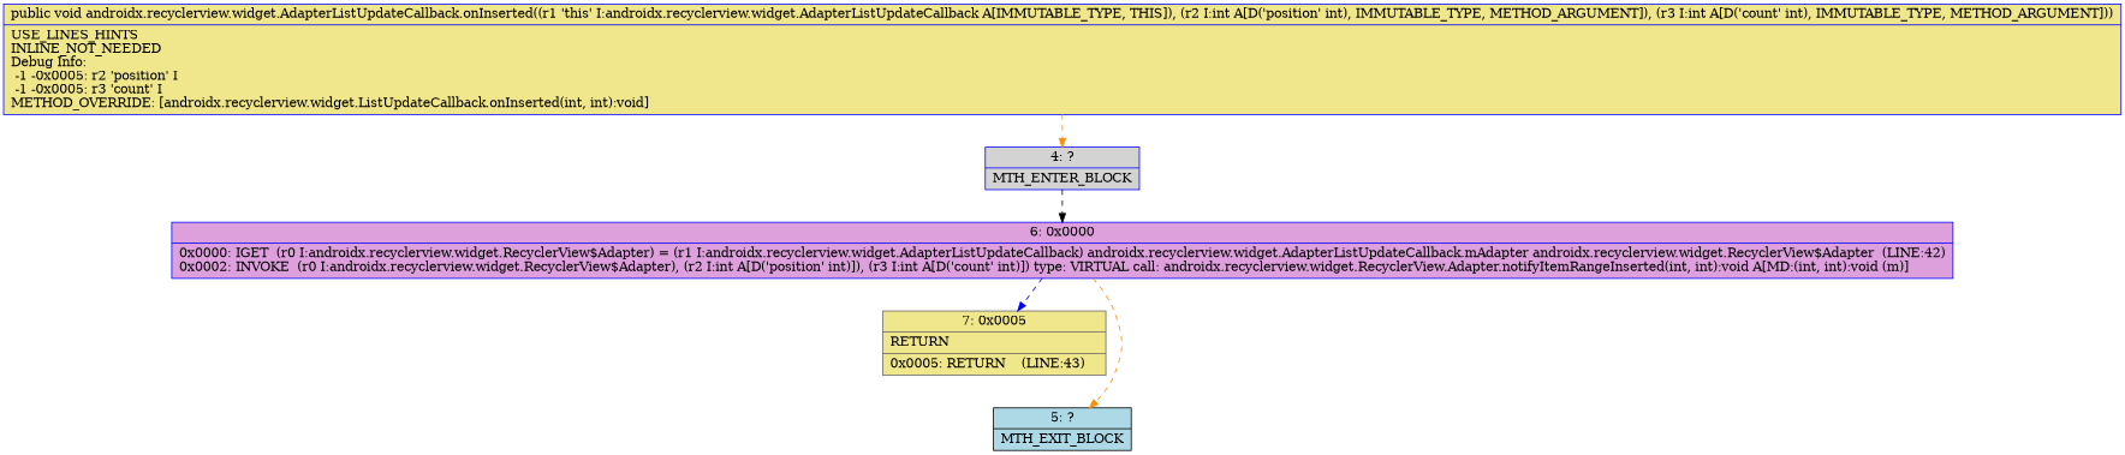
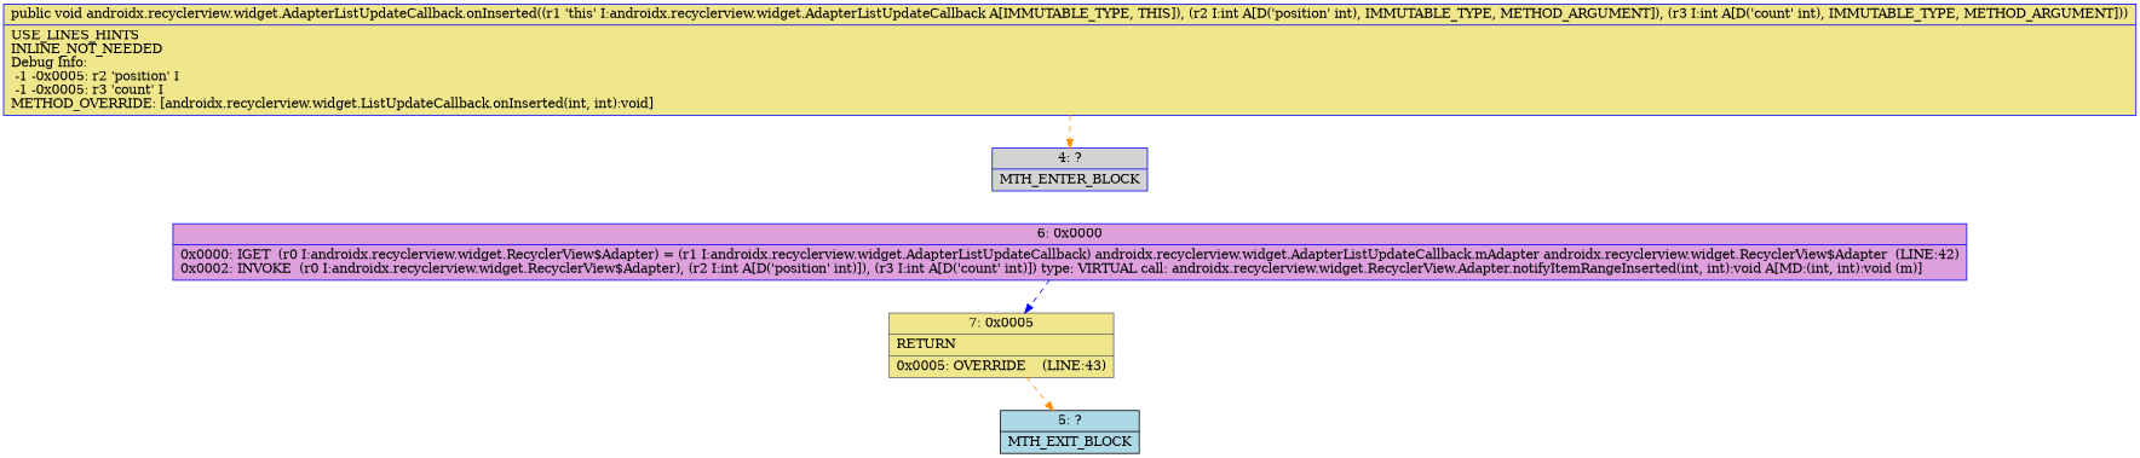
  digraph {
    node [color=blue fillcolor=khaki shape=record style=filled]
    edge [color=darkorange style=dashed]
    n1 [fillcolor=lightgrey label="{4\:\ ?|MTH_ENTER_BLOCK\l}"]
    n2 [fillcolor=plum label="{6\:\ 0x0000|0x0000: IGET  (r0 I:androidx.recyclerview.widget.RecyclerView$Adapter) = (r1 I:androidx.recyclerview.widget.AdapterListUpdateCallback) androidx.recyclerview.widget.AdapterListUpdateCallback.mAdapter androidx.recyclerview.widget.RecyclerView$Adapter  (LINE:42)\l0x0002: INVOKE  (r0 I:androidx.recyclerview.widget.RecyclerView$Adapter), (r2 I:int A[D('position' int)]), (r3 I:int A[D('count' int)]) type: VIRTUAL call: androidx.recyclerview.widget.RecyclerView.Adapter.notifyItemRangeInserted(int, int):void A[MD:(int, int):void (m)]\l}"]
-   n3 [color=gray40 label="{7\:\ 0x0005|RETURN\l|0x0005: RETURN    (LINE:43)\l}"]
+   n3 [color=gray40 label="{7\:\ 0x0005|RETURN\l|0x0005: OVERRIDE    (LINE:43)\l}"]
    n4 [color=black fillcolor=lightblue label="{5\:\ ?|MTH_EXIT_BLOCK\l}"]
    n5 [label="{public void androidx.recyclerview.widget.AdapterListUpdateCallback.onInserted((r1 'this' I:androidx.recyclerview.widget.AdapterListUpdateCallback A[IMMUTABLE_TYPE, THIS]), (r2 I:int A[D('position' int), IMMUTABLE_TYPE, METHOD_ARGUMENT]), (r3 I:int A[D('count' int), IMMUTABLE_TYPE, METHOD_ARGUMENT]))  | USE_LINES_HINTS\lINLINE_NOT_NEEDED\lDebug Info:\l  \-1 \-0x0005: r2 'position' I\l  \-1 \-0x0005: r3 'count' I\lMETHOD_OVERRIDE: [androidx.recyclerview.widget.ListUpdateCallback.onInserted(int, int):void]\l}"]
-   n1 -> n2 [color=black]
    n2 -> n3 [color=blue]
-   n2 -> n4
+   n3 -> n4
    n5 -> n1
  }
